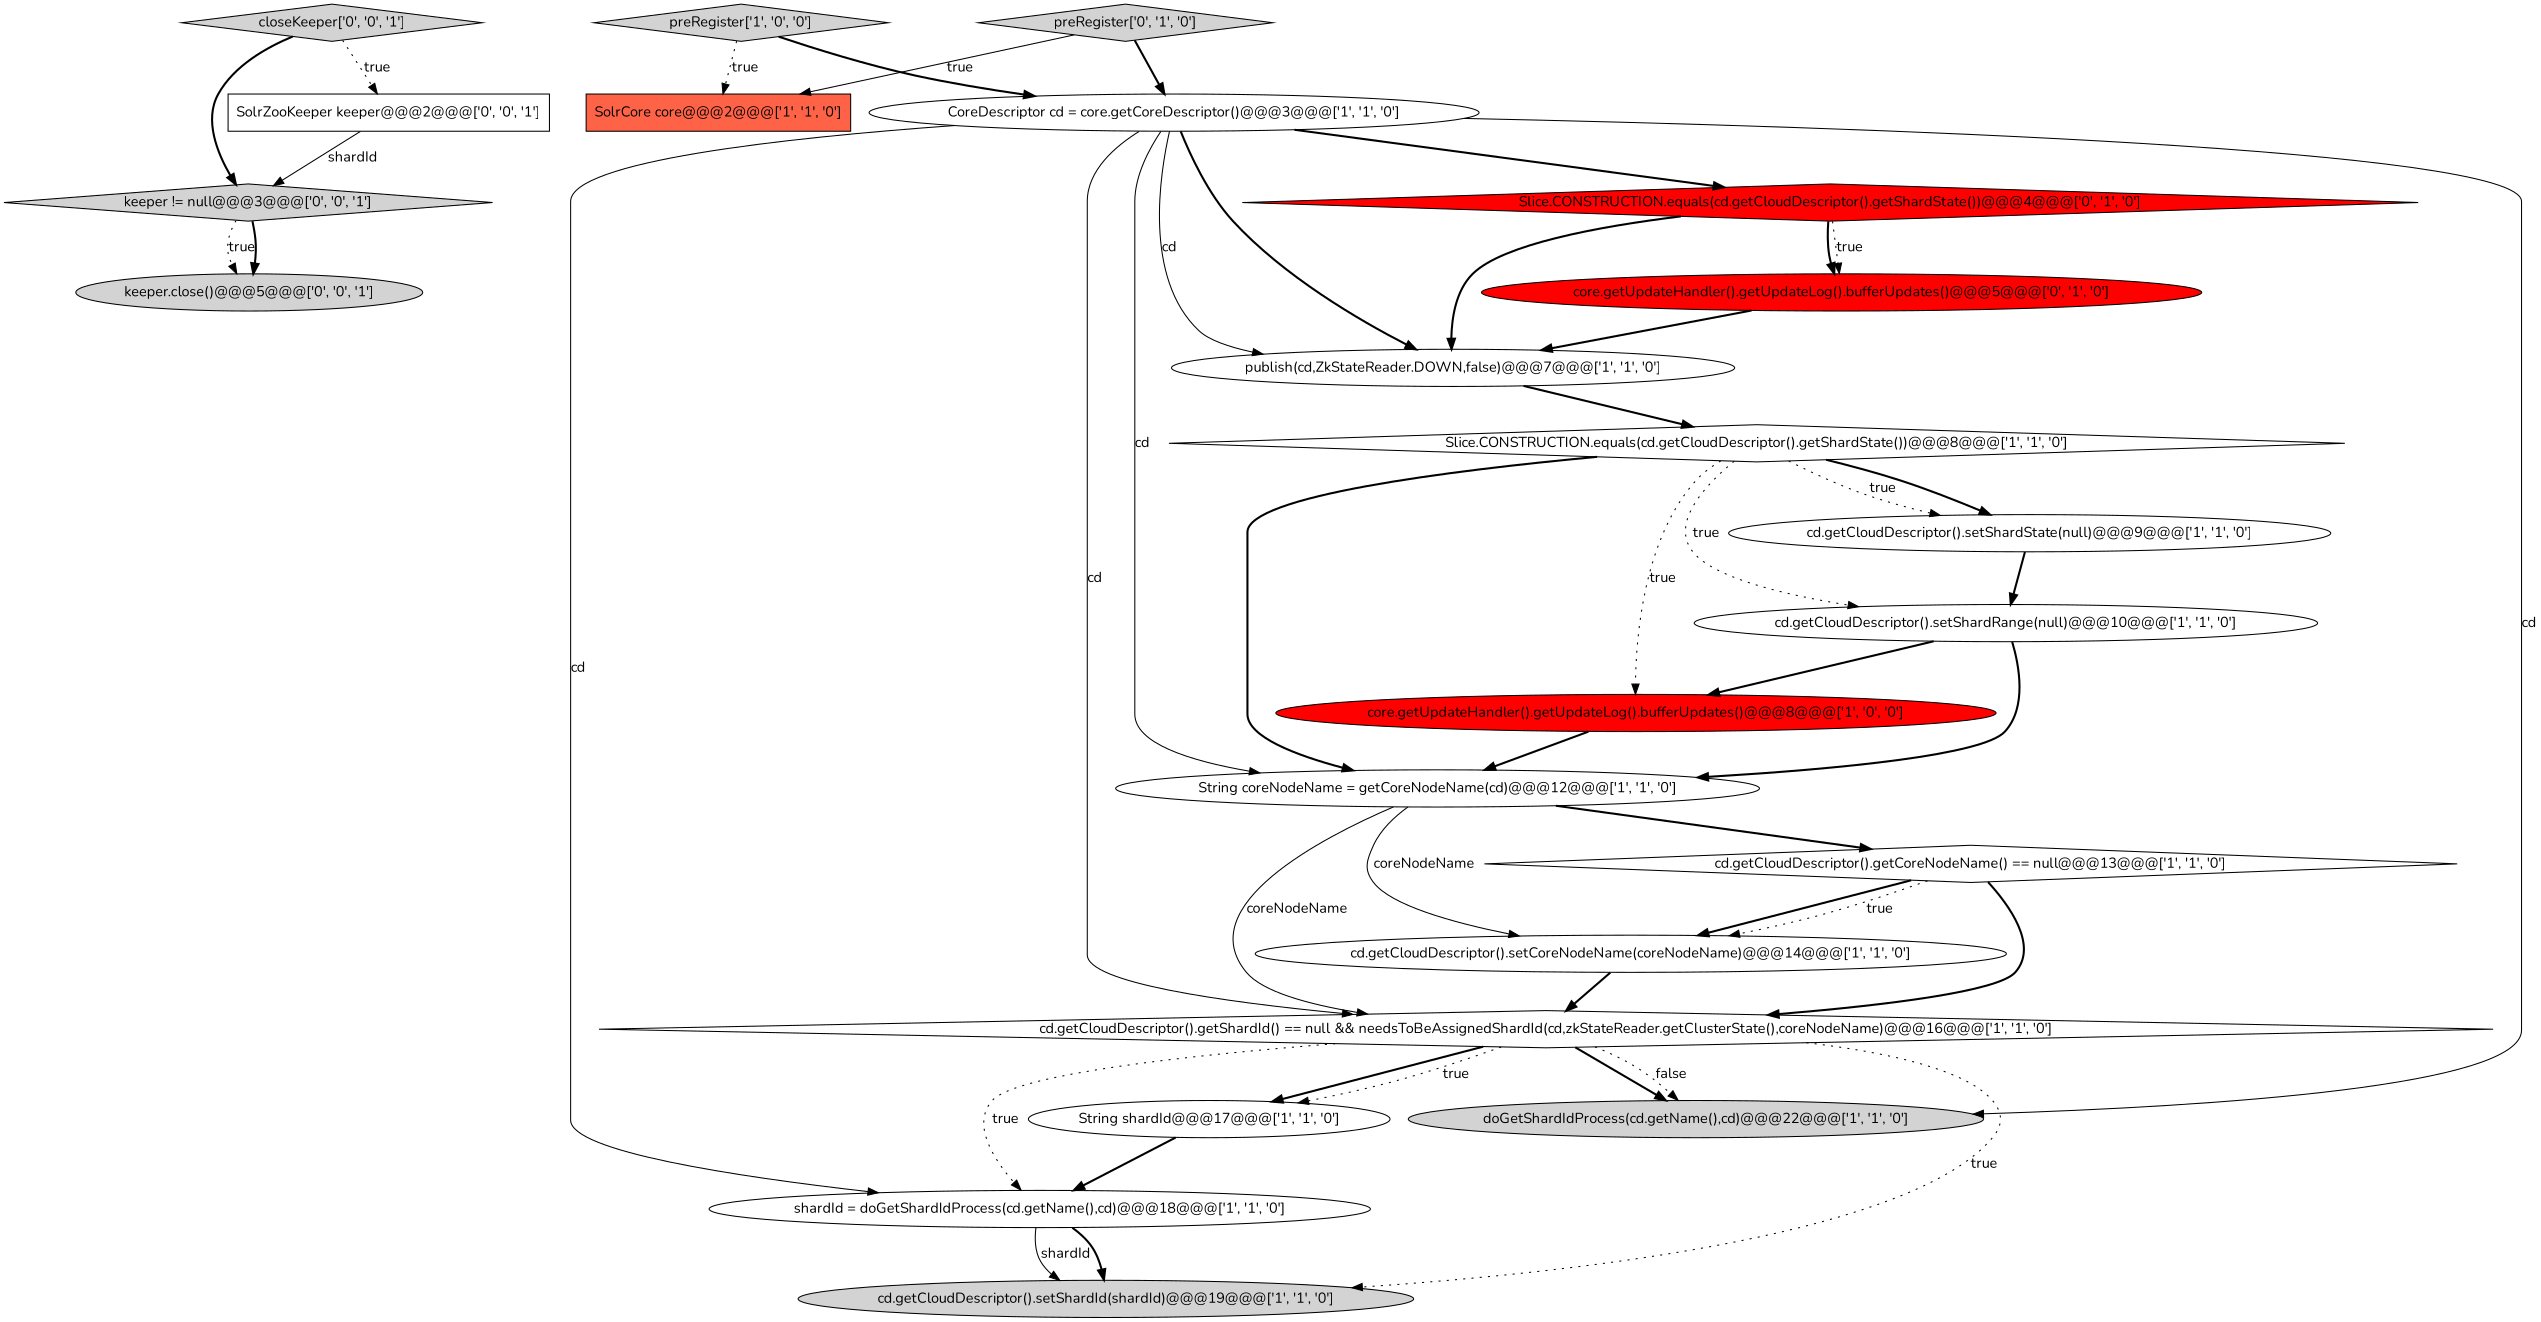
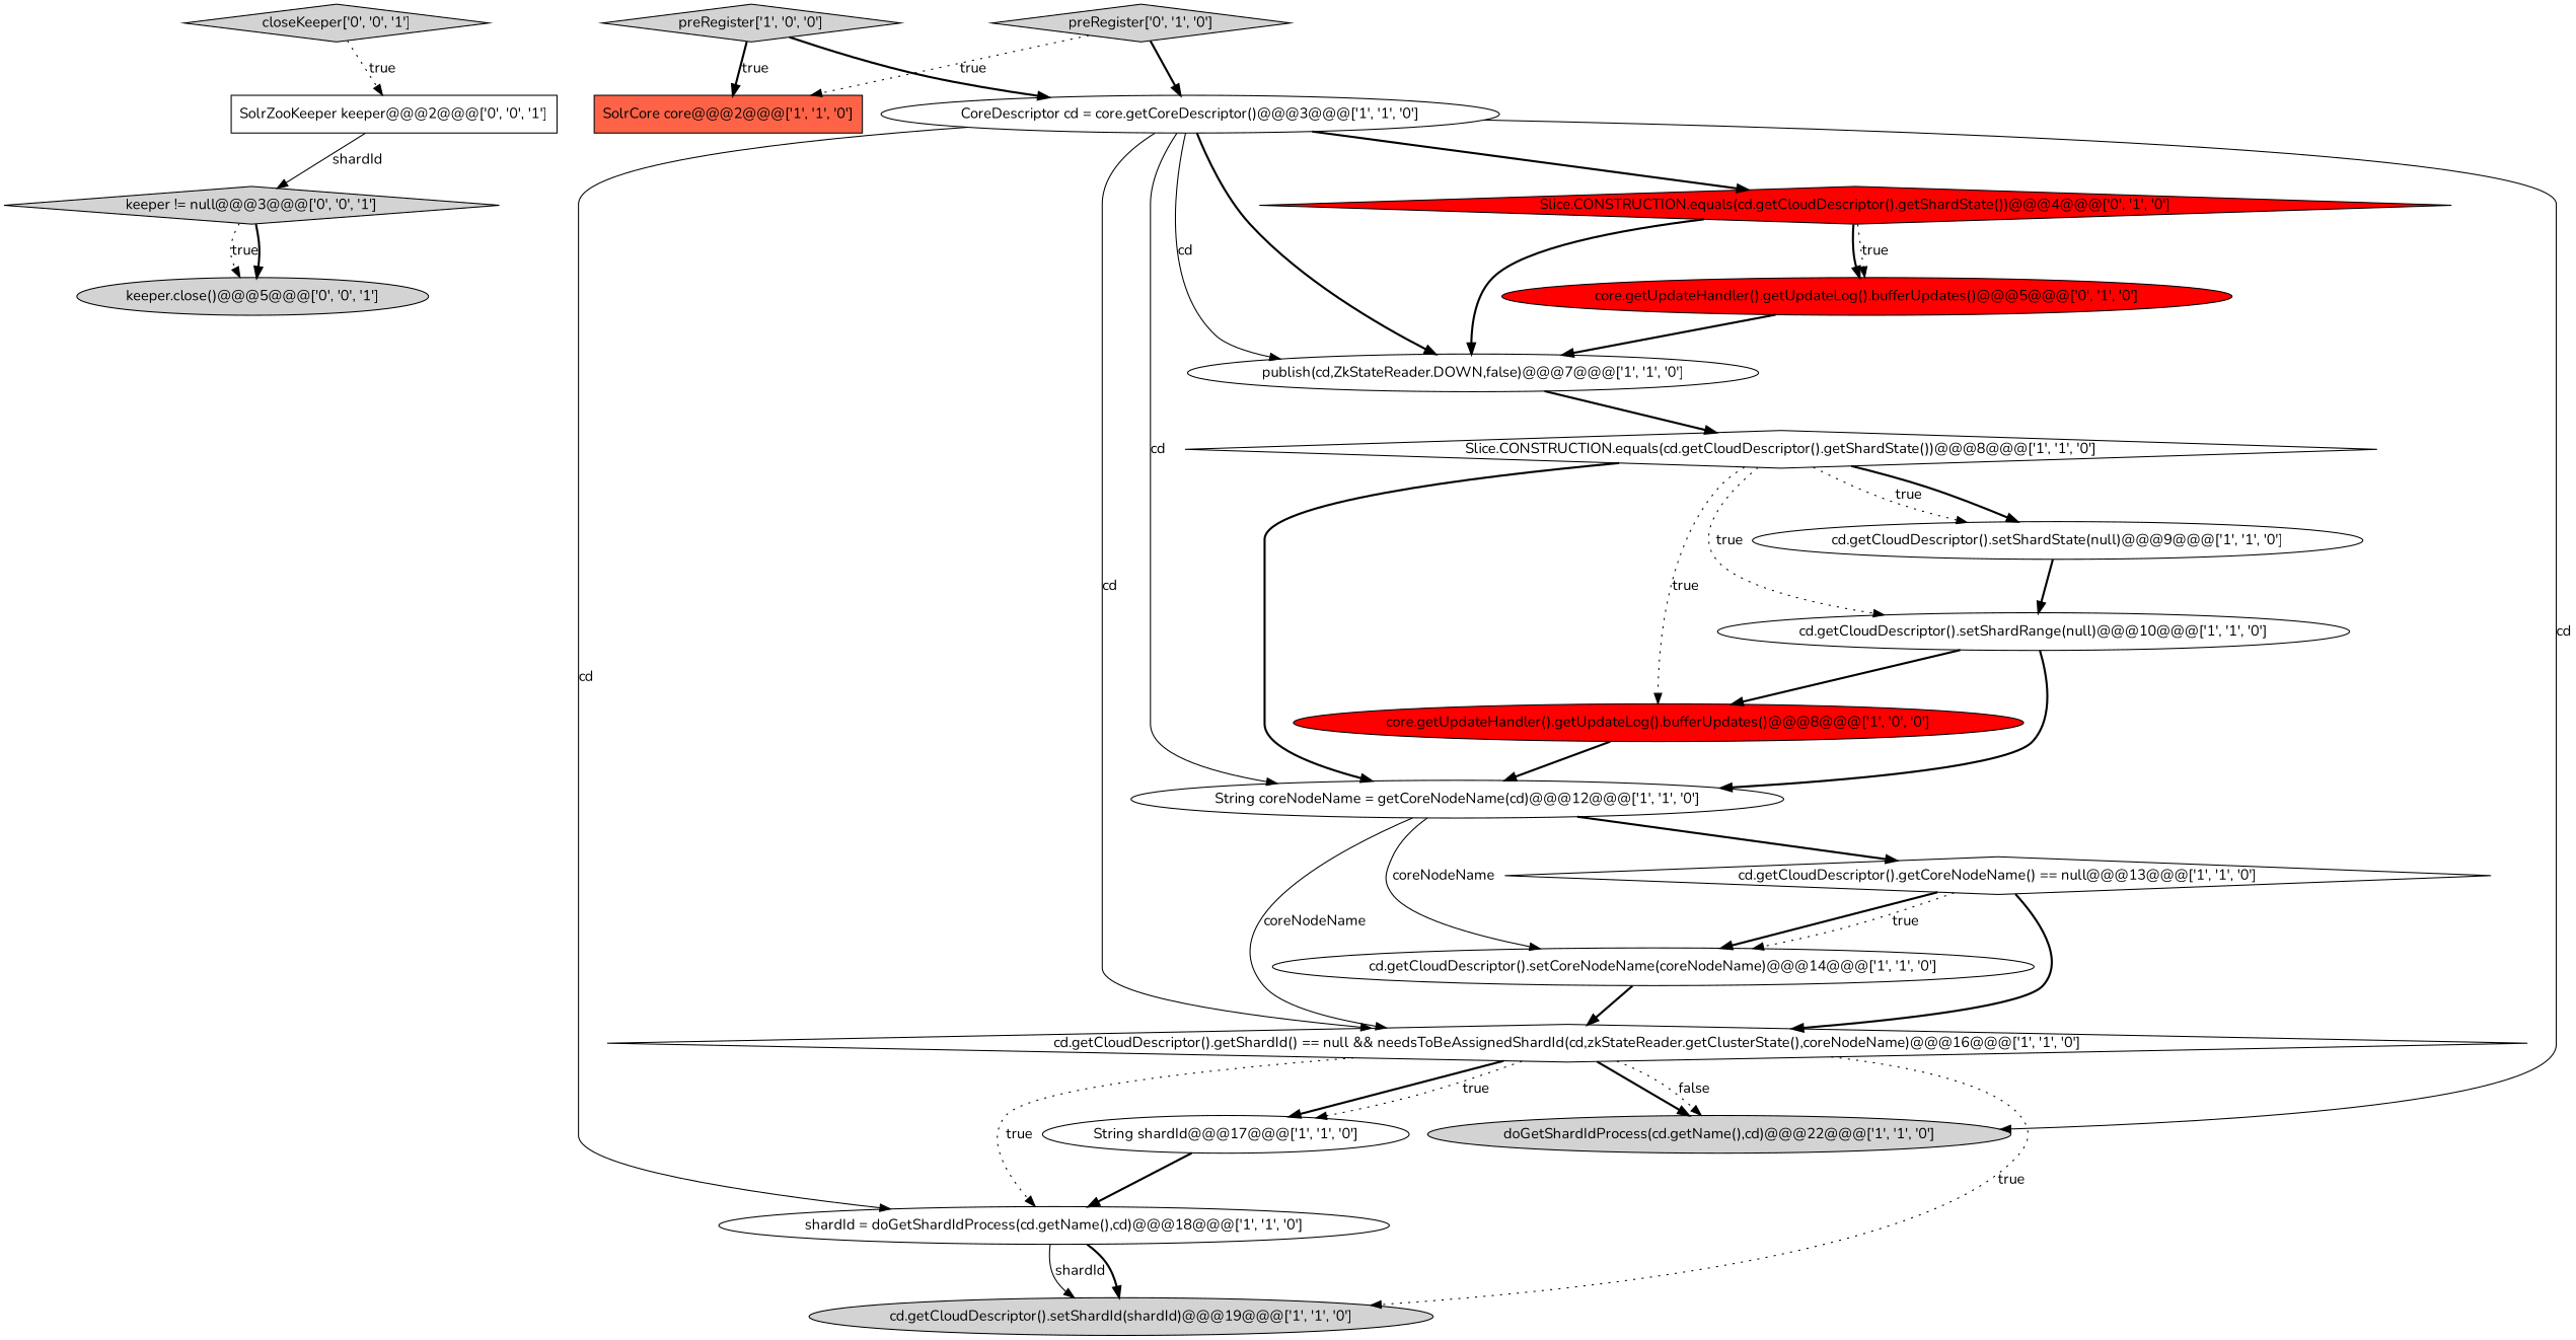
  digraph {
    fontname=Nunito
    node [fillcolor=white fontname=Nunito shape=ellipse style=filled]
    edge [fontname=Nunito style=bold]
    n1 [fillcolor=lightgray label="keeper != null@@@3@@@['0', '0', '1']" shape=diamond]
    n2 [fillcolor=lightgray label="keeper.close()@@@5@@@['0', '0', '1']"]
    n3 [fillcolor=lightgray label="preRegister['1', '0', '0']" shape=diamond]
    n4 [fillcolor=tomato label="SolrCore core@@@2@@@['1', '1', '0']" shape=box]
    n5 [label="CoreDescriptor cd = core.getCoreDescriptor()@@@3@@@['1', '1', '0']"]
    n6 [label="cd.getCloudDescriptor().getShardId() == null && needsToBeAssignedShardId(cd,zkStateReader.getClusterState(),coreNodeName)@@@16@@@['1', '1', '0']" shape=diamond]
    n7 [label="String coreNodeName = getCoreNodeName(cd)@@@12@@@['1', '1', '0']"]
    n8 [label="shardId = doGetShardIdProcess(cd.getName(),cd)@@@18@@@['1', '1', '0']"]
    n9 [fillcolor=red label="Slice.CONSTRUCTION.equals(cd.getCloudDescriptor().getShardState())@@@4@@@['0', '1', '0']" shape=diamond]
    n10 [label="publish(cd,ZkStateReader.DOWN,false)@@@7@@@['1', '1', '0']"]
    n11 [fillcolor=lightgray label="doGetShardIdProcess(cd.getName(),cd)@@@22@@@['1', '1', '0']"]
    n12 [fillcolor=lightgray label="preRegister['0', '1', '0']" shape=diamond]
    n13 [label="cd.getCloudDescriptor().setShardState(null)@@@9@@@['1', '1', '0']"]
    n14 [label="cd.getCloudDescriptor().setShardRange(null)@@@10@@@['1', '1', '0']"]
    n15 [fillcolor=red label="core.getUpdateHandler().getUpdateLog().bufferUpdates()@@@8@@@['1', '0', '0']"]
    n16 [label="SolrZooKeeper keeper@@@2@@@['0', '0', '1']" shape=box]
    n17 [label="cd.getCloudDescriptor().setCoreNodeName(coreNodeName)@@@14@@@['1', '1', '0']"]
    n18 [label="String shardId@@@17@@@['1', '1', '0']"]
    n19 [fillcolor=lightgray label="cd.getCloudDescriptor().setShardId(shardId)@@@19@@@['1', '1', '0']"]
    n20 [label="cd.getCloudDescriptor().getCoreNodeName() == null@@@13@@@['1', '1', '0']" shape=diamond]
    n21 [fillcolor=red label="core.getUpdateHandler().getUpdateLog().bufferUpdates()@@@5@@@['0', '1', '0']"]
    n22 [label="Slice.CONSTRUCTION.equals(cd.getCloudDescriptor().getShardState())@@@8@@@['1', '1', '0']" shape=diamond]
    n23 [fillcolor=lightgray label="closeKeeper['0', '0', '1']" shape=diamond]
    n1 -> n2 [label=true style=dotted]
    n1 -> n2
-   n3 -> n4 [label=true style=dotted]
+   n3 -> n4 [label=true]
    n3 -> n5
    n5 -> n6 [label=cd style=solid]
    n5 -> n7 [label=cd style=solid]
    n5 -> n8 [label=cd style=solid]
    n5 -> n9
    n5 -> n10 [label=cd style=solid]
    n5 -> n10
    n5 -> n11 [label=cd style=solid]
    n6 -> n8 [label=true style=dotted]
    n6 -> n11
    n6 -> n11 [label=false style=dotted]
    n6 -> n18
    n6 -> n18 [label=true style=dotted]
    n6 -> n19 [label=true style=dotted]
    n7 -> n6 [label=coreNodeName style=solid]
    n7 -> n17 [label=coreNodeName style=solid]
    n7 -> n20
    n8 -> n19 [label=shardId style=solid]
    n8 -> n19
    n9 -> n10
    n9 -> n21
    n9 -> n21 [label=true style=dotted]
    n10 -> n22
-   n12 -> n4 [label=true style=solid]
+   n12 -> n4 [label=true style=dotted]
    n12 -> n5
    n13 -> n14
    n14 -> n7
    n14 -> n15
    n15 -> n7
    n16 -> n1 [label=shardId style=solid]
    n17 -> n6
    n18 -> n8
    n20 -> n6
    n20 -> n17
    n20 -> n17 [label=true style=dotted]
    n21 -> n10
    n22 -> n7
    n22 -> n13
    n22 -> n13 [label=true style=dotted]
    n22 -> n14 [label=true style=dotted]
    n22 -> n15 [label=true style=dotted]
-   n23 -> n1
    n23 -> n16 [label=true style=dotted]
  }
